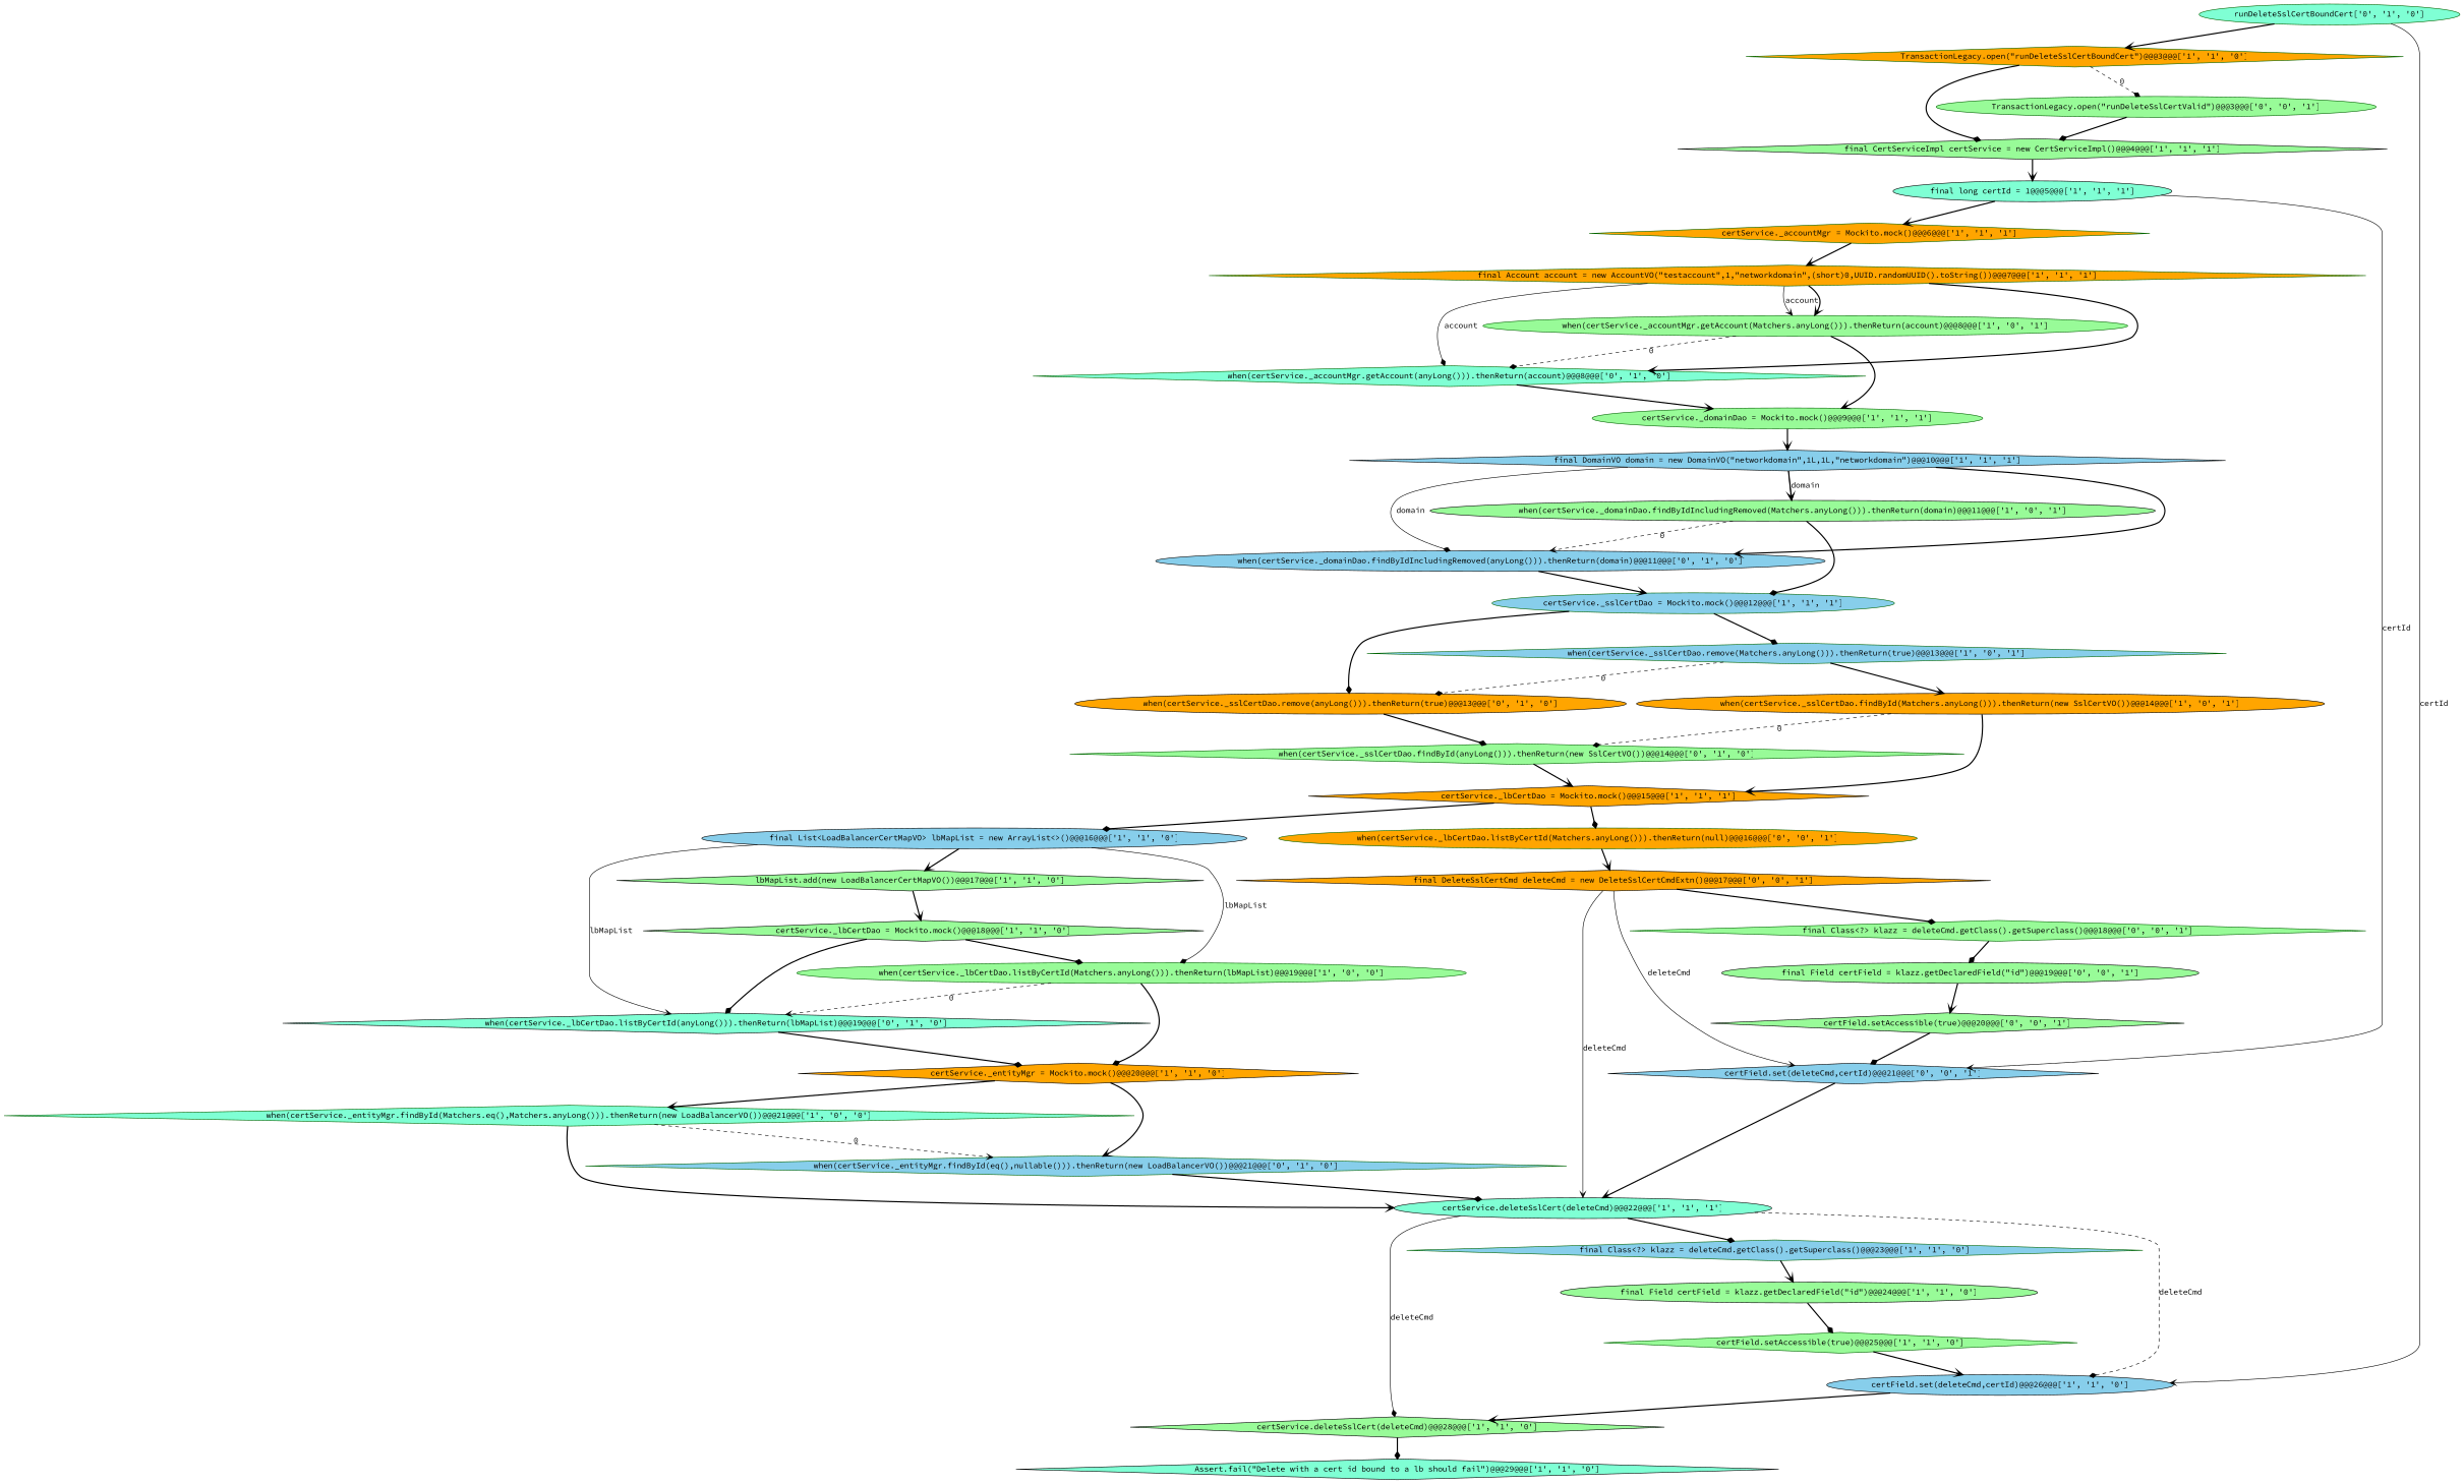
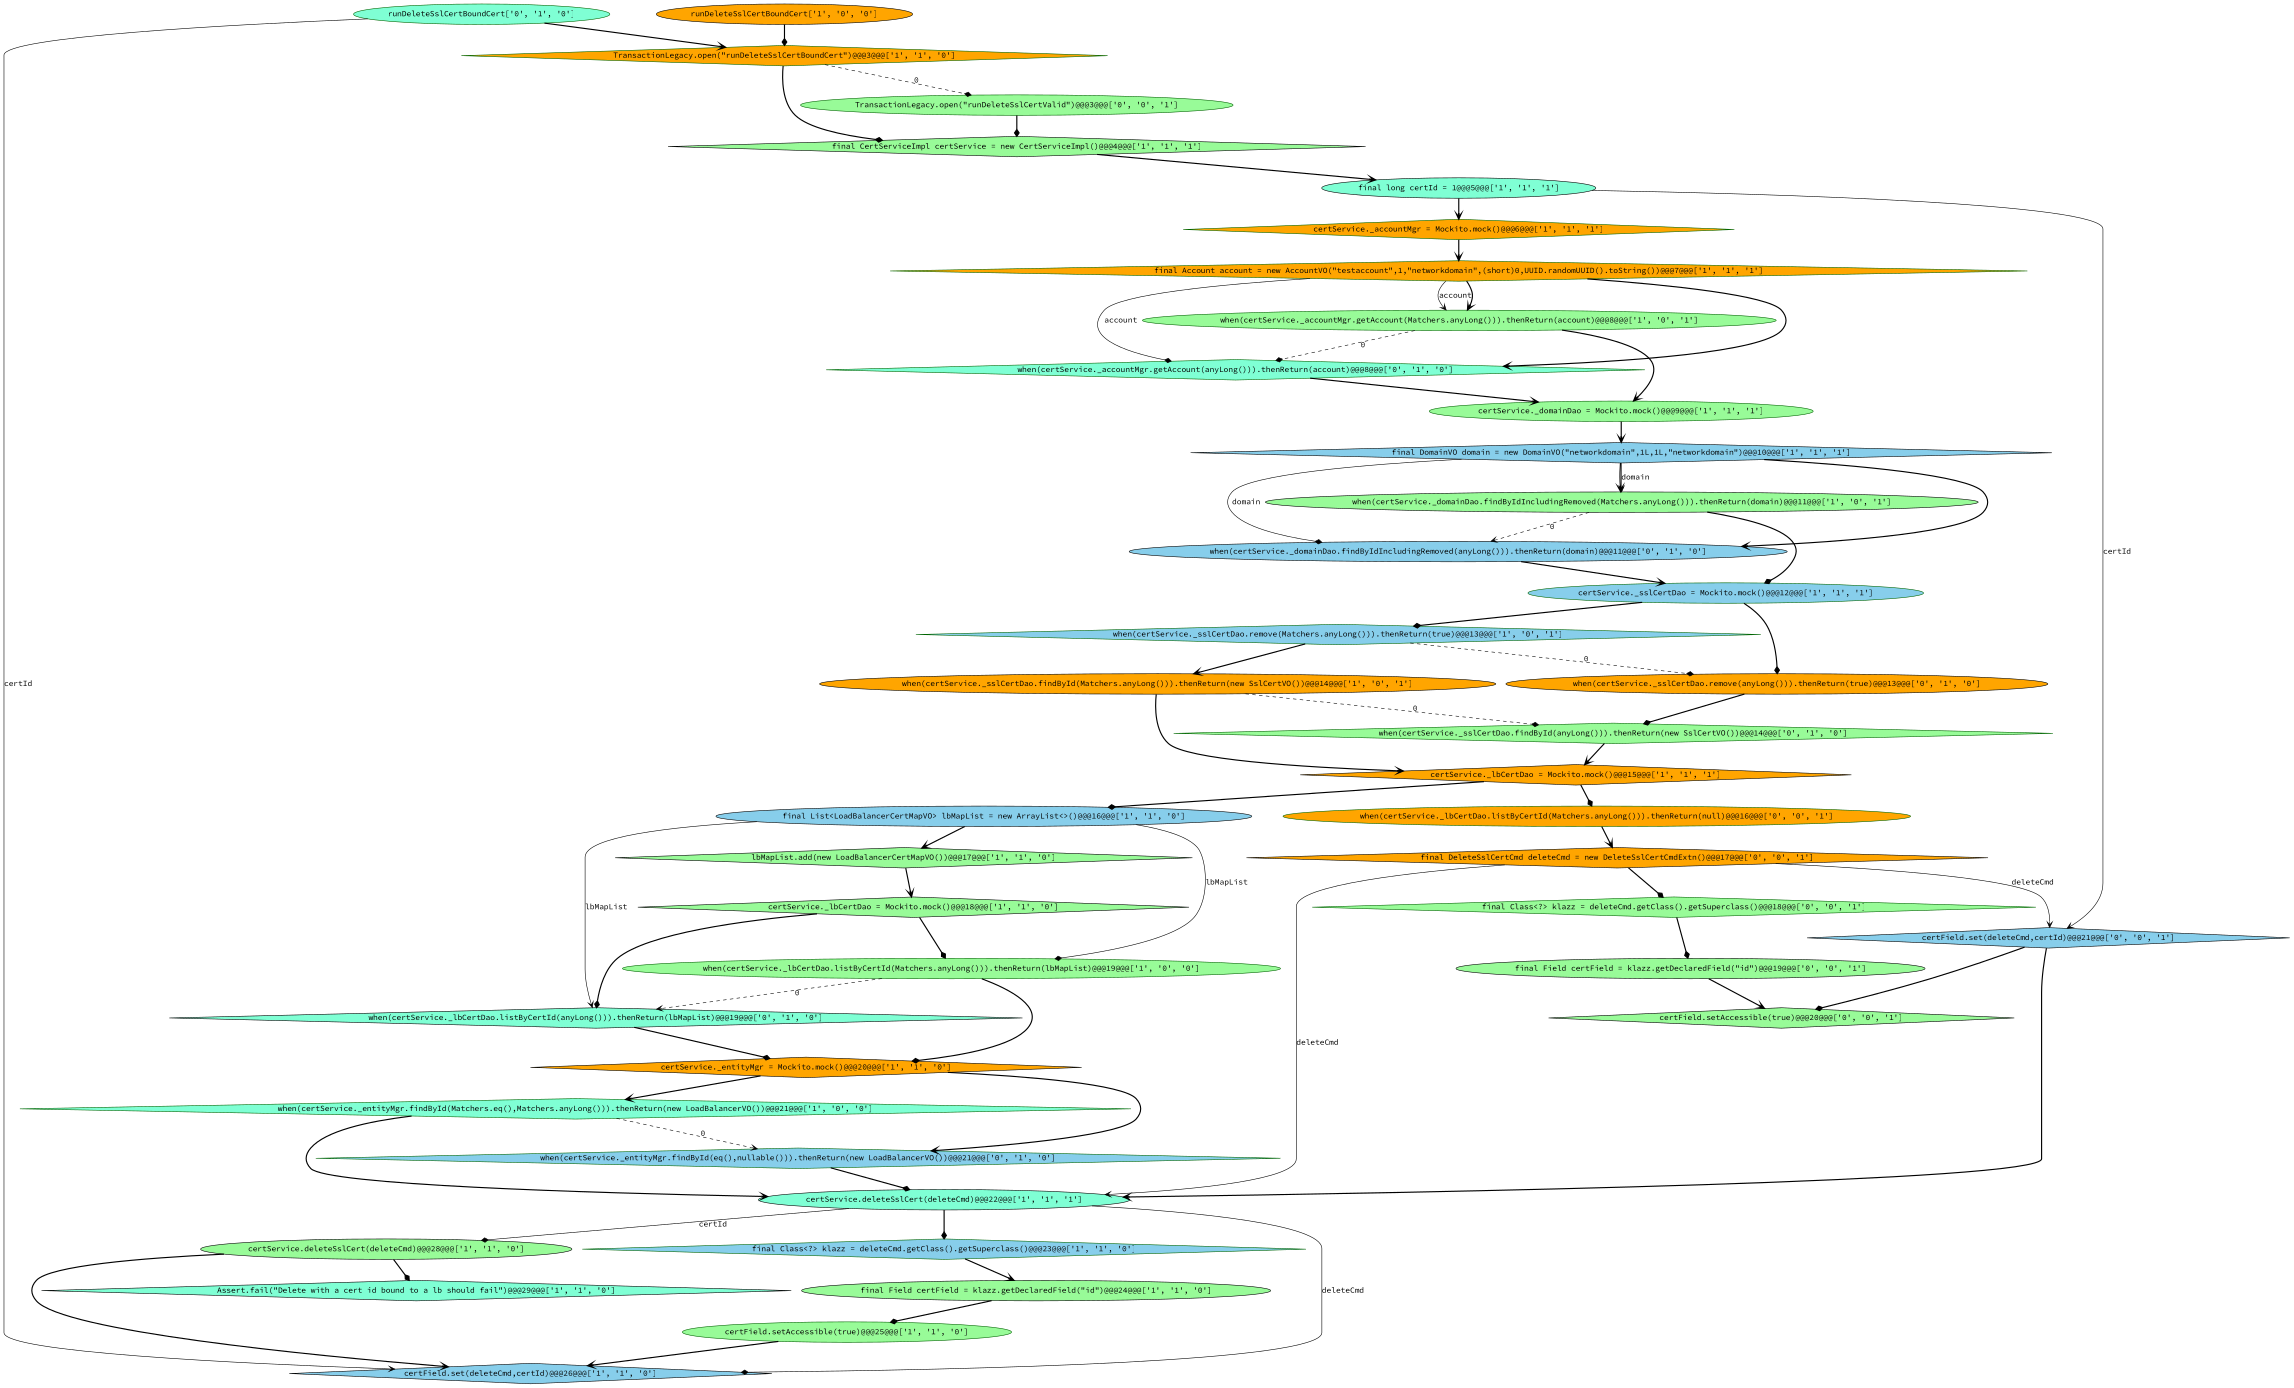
  digraph {
    fontname="Source Code Pro"
    node [color=black fillcolor=palegreen fontname="Source Code Pro" shape=diamond style=filled]
    edge [arrowhead=vee fontname="Source Code Pro" style=bold]
    n1 [color=darkgreen fillcolor=orange label="TransactionLegacy.open(\"runDeleteSslCertBoundCert\")@@@3@@@['1', '1', '0']"]
    n2 [label="final CertServiceImpl certService = new CertServiceImpl()@@@4@@@['1', '1', '1']"]
    n3 [color=darkgreen label="TransactionLegacy.open(\"runDeleteSslCertValid\")@@@3@@@['0', '0', '1']" shape=ellipse]
    n4 [fillcolor=aquamarine label="final long certId = 1@@@5@@@['1', '1', '1']" shape=ellipse]
-   n5 [color=darkgreen label="certField.setAccessible(true)@@@25@@@['1', '1', '0']"]
-   n6 [fillcolor=skyblue label="certField.set(deleteCmd,certId)@@@26@@@['1', '1', '0']" shape=ellipse]
-   n7 [label="certService.deleteSslCert(deleteCmd)@@@28@@@['1', '1', '0']"]
+   n5 [color=darkgreen label="certField.setAccessible(true)@@@25@@@['1', '1', '0']" shape=ellipse]
+   n6 [fillcolor=skyblue label="certField.set(deleteCmd,certId)@@@26@@@['1', '1', '0']"]
+   n7 [label="certService.deleteSslCert(deleteCmd)@@@28@@@['1', '1', '0']" shape=ellipse]
    n8 [label="final Field certField = klazz.getDeclaredField(\"id\")@@@19@@@['0', '0', '1']" shape=ellipse]
    n9 [label="certField.setAccessible(true)@@@20@@@['0', '0', '1']"]
    n10 [fillcolor=skyblue label="certField.set(deleteCmd,certId)@@@21@@@['0', '0', '1']"]
    n11 [color=darkgreen fillcolor=aquamarine label="runDeleteSslCertBoundCert['0', '1', '0']" shape=ellipse]
    n12 [color=darkgreen fillcolor=skyblue label="final Class<?> klazz = deleteCmd.getClass().getSuperclass()@@@23@@@['1', '1', '0']"]
    n13 [label="final Field certField = klazz.getDeclaredField(\"id\")@@@24@@@['1', '1', '0']" shape=ellipse]
    n14 [color=darkgreen fillcolor=orange label="when(certService._lbCertDao.listByCertId(Matchers.anyLong())).thenReturn(null)@@@16@@@['0', '0', '1']" shape=ellipse]
    n15 [fillcolor=orange label="final DeleteSslCertCmd deleteCmd = new DeleteSslCertCmdExtn()@@@17@@@['0', '0', '1']"]
    n16 [color=darkgreen label="final Class<?> klazz = deleteCmd.getClass().getSuperclass()@@@18@@@['0', '0', '1']"]
    n17 [fillcolor=aquamarine label="certService.deleteSslCert(deleteCmd)@@@22@@@['1', '1', '1']" shape=ellipse]
    n18 [label="when(certService._domainDao.findByIdIncludingRemoved(Matchers.anyLong())).thenReturn(domain)@@@11@@@['1', '0', '1']" shape=ellipse]
    n19 [color=darkgreen fillcolor=skyblue label="certService._sslCertDao = Mockito.mock()@@@12@@@['1', '1', '1']" shape=ellipse]
    n20 [fillcolor=skyblue label="when(certService._domainDao.findByIdIncludingRemoved(anyLong())).thenReturn(domain)@@@11@@@['0', '1', '0']" shape=ellipse]
    n21 [fillcolor=orange label="when(certService._sslCertDao.remove(anyLong())).thenReturn(true)@@@13@@@['0', '1', '0']" shape=ellipse]
    n22 [color=darkgreen fillcolor=skyblue label="when(certService._sslCertDao.remove(Matchers.anyLong())).thenReturn(true)@@@13@@@['1', '0', '1']"]
    n23 [color=darkgreen label="when(certService._lbCertDao.listByCertId(Matchers.anyLong())).thenReturn(lbMapList)@@@19@@@['1', '0', '0']" shape=ellipse]
    n24 [fillcolor=aquamarine label="when(certService._lbCertDao.listByCertId(anyLong())).thenReturn(lbMapList)@@@19@@@['0', '1', '0']"]
    n25 [fillcolor=orange label="certService._entityMgr = Mockito.mock()@@@20@@@['1', '1', '0']"]
    n26 [color=darkgreen fillcolor=aquamarine label="when(certService._entityMgr.findById(Matchers.eq(),Matchers.anyLong())).thenReturn(new LoadBalancerVO())@@@21@@@['1', '0', '0']"]
    n27 [color=darkgreen fillcolor=skyblue label="when(certService._entityMgr.findById(eq(),nullable())).thenReturn(new LoadBalancerVO())@@@21@@@['0', '1', '0']"]
    n28 [label="lbMapList.add(new LoadBalancerCertMapVO())@@@17@@@['1', '1', '0']"]
    n29 [label="certService._lbCertDao = Mockito.mock()@@@18@@@['1', '1', '0']"]
    n30 [color=darkgreen fillcolor=orange label="certService._accountMgr = Mockito.mock()@@@6@@@['1', '1', '1']"]
    n31 [color=darkgreen fillcolor=orange label="final Account account = new AccountVO(\"testaccount\",1,\"networkdomain\",(short)0,UUID.randomUUID().toString())@@@7@@@['1', '1', '1']"]
    n32 [color=darkgreen label="when(certService._sslCertDao.findById(anyLong())).thenReturn(new SslCertVO())@@@14@@@['0', '1', '0']"]
    n33 [fillcolor=orange label="certService._lbCertDao = Mockito.mock()@@@15@@@['1', '1', '1']"]
    n34 [fillcolor=orange label="when(certService._sslCertDao.findById(Matchers.anyLong())).thenReturn(new SslCertVO())@@@14@@@['1', '0', '1']" shape=ellipse]
    n35 [fillcolor=skyblue label="final List<LoadBalancerCertMapVO> lbMapList = new ArrayList<>()@@@16@@@['1', '1', '0']" shape=ellipse]
    n36 [color=darkgreen label="certService._domainDao = Mockito.mock()@@@9@@@['1', '1', '1']" shape=ellipse]
    n37 [fillcolor=skyblue label="final DomainVO domain = new DomainVO(\"networkdomain\",1L,1L,\"networkdomain\")@@@10@@@['1', '1', '1']"]
    n38 [fillcolor=aquamarine label="Assert.fail(\"Delete with a cert id bound to a lb should fail\")@@@29@@@['1', '1', '0']"]
    n39 [color=darkgreen label="when(certService._accountMgr.getAccount(Matchers.anyLong())).thenReturn(account)@@@8@@@['1', '0', '1']" shape=ellipse]
    n40 [color=darkgreen fillcolor=aquamarine label="when(certService._accountMgr.getAccount(anyLong())).thenReturn(account)@@@8@@@['0', '1', '0']"]
+   n41 [fillcolor=orange label="runDeleteSslCertBoundCert['1', '0', '0']" shape=ellipse]
    n1 -> n2 [arrowhead=diamond]
    n1 -> n3 [arrowhead=diamond label=0 style=dashed]
    n2 -> n4
    n3 -> n2 [arrowhead=diamond]
    n4 -> n10 [label=certId style=solid]
    n4 -> n30
    n5 -> n6
-   n6 -> n7
+   n7 -> n6
    n7 -> n38 [arrowhead=diamond]
    n8 -> n9
-   n9 -> n10 [arrowhead=diamond]
+   n10 -> n9 [arrowhead=diamond]
    n10 -> n17
    n11 -> n1
    n11 -> n6 [label=certId style=solid]
    n12 -> n13
    n13 -> n5 [arrowhead=diamond]
    n14 -> n15
    n15 -> n10 [label=deleteCmd style=solid]
    n15 -> n16 [arrowhead=diamond]
    n15 -> n17 [label=deleteCmd style=solid]
    n16 -> n8 [arrowhead=diamond]
-   n17 -> n6 [arrowhead=diamond label=deleteCmd style=dashed]
-   n17 -> n7 [arrowhead=diamond label=deleteCmd style=solid]
+   n17 -> n6 [arrowhead=diamond label=deleteCmd style=solid]
+   n17 -> n7 [arrowhead=diamond label=certId style=solid]
    n17 -> n12 [arrowhead=diamond]
    n18 -> n19 [arrowhead=diamond]
    n18 -> n20 [label=0 style=dashed]
    n19 -> n21 [arrowhead=diamond]
    n19 -> n22 [arrowhead=diamond]
    n20 -> n19
    n21 -> n32 [arrowhead=diamond]
    n22 -> n21 [arrowhead=diamond label=0 style=dashed]
    n22 -> n34
    n23 -> n24 [label=0 style=dashed]
    n23 -> n25 [arrowhead=diamond]
    n24 -> n25 [arrowhead=diamond]
    n25 -> n26
    n25 -> n27
    n26 -> n17
    n26 -> n27 [label=0 style=dashed]
    n27 -> n17 [arrowhead=diamond]
    n28 -> n29
    n29 -> n23 [arrowhead=diamond]
    n29 -> n24 [arrowhead=diamond]
    n30 -> n31
    n31 -> n39 [label=account style=solid]
    n31 -> n39
    n31 -> n40
    n31 -> n40 [arrowhead=diamond label=account style=solid]
    n32 -> n33
    n33 -> n14 [arrowhead=diamond]
    n33 -> n35 [arrowhead=diamond]
    n34 -> n32 [arrowhead=diamond label=0 style=dashed]
    n34 -> n33
    n35 -> n23 [arrowhead=diamond label=lbMapList style=solid]
    n35 -> n24 [label=lbMapList style=solid]
    n35 -> n28
    n36 -> n37
    n37 -> n18
    n37 -> n18 [label=domain style=solid]
    n37 -> n20
    n37 -> n20 [arrowhead=diamond label=domain style=solid]
    n39 -> n36
    n39 -> n40 [arrowhead=diamond label=0 style=dashed]
    n40 -> n36
+   n41 -> n1 [arrowhead=diamond]
  }
